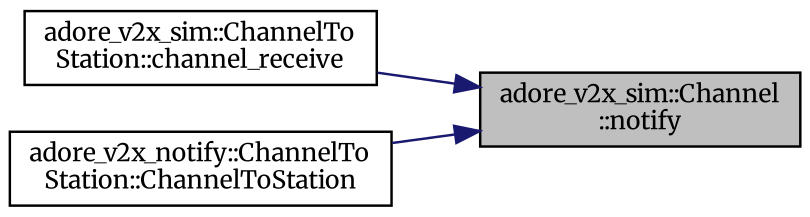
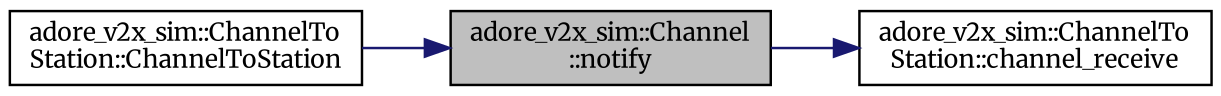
  digraph {
    fontname=Merriweather
    rankdir=RL
    node [color=black fillcolor=white fontname=Merriweather fontsize=10 shape=record style=filled]
    edge [color=midnightblue dir=back fontname=Merriweather fontsize=10 labelfontname=Helvetica labelfontsize=10 style=solid]
    n1 [fillcolor=grey75 fontcolor=black height=0.2 label="adore_v2x_sim::Channel\l::notify" width=0.4]
    n2 [height=0.2 label="adore_v2x_sim::ChannelTo\lStation::channel_receive" width=0.4]
-   n3 [height=0.2 label="adore_v2x_notify::ChannelTo\lStation::ChannelToStation" width=0.4]
-   n1 -> n2
+   n3 [height=0.2 label="adore_v2x_sim::ChannelTo\lStation::ChannelToStation" width=0.4]
+   n2 -> n1
    n1 -> n3
  }
